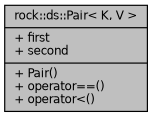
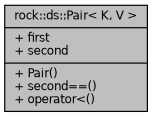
  digraph {
-   n1 [color=black fillcolor=grey75 fontcolor=black fontname=Helvetica fontsize=10 height=0.2 label="{rock::ds::Pair\< K, V \>\n|+ first\l+ second\l|+ Pair()\l+ operator==()\l+ operator\<()\l}" shape=record style=filled width=0.4]
+   n1 [color=black fillcolor=grey75 fontcolor=black fontname=Helvetica fontsize=10 height=0.2 label="{rock::ds::Pair\< K, V \>\n|+ first\l+ second\l|+ Pair()\l+ second==()\l+ operator\<()\l}" shape=record style=filled width=0.4]
  }
